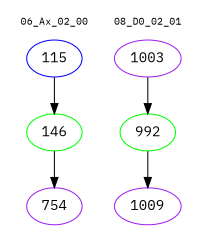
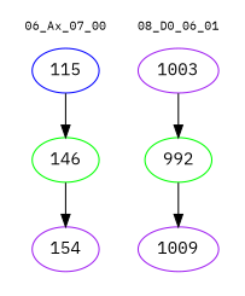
  digraph {
    fontname="IBM Plex Mono"
    node [color=purple fontname="IBM Plex Mono"]
    edge [color=black fontname="IBM Plex Mono"]
    n1 [color=blue label=115]
    n2 [color=green label=146]
-   n3 [label=754]
+   n3 [label=154]
    n4 [label=1003]
    n5 [color=green label=992]
    n6 [label=1009]
    subgraph cluster_1 {
      color=white
      fontsize=10
-     label="06_Ax_02_00"
+     label="06_Ax_07_00"
      n1
      n2
      n3
    }
    subgraph cluster_2 {
      color=white
      fontsize=10
-     label="08_D0_02_01"
+     label="08_D0_06_01"
      n4
      n5
      n6
    }
    n1 -> n2
    n2 -> n3
    n4 -> n5
    n5 -> n6
  }
